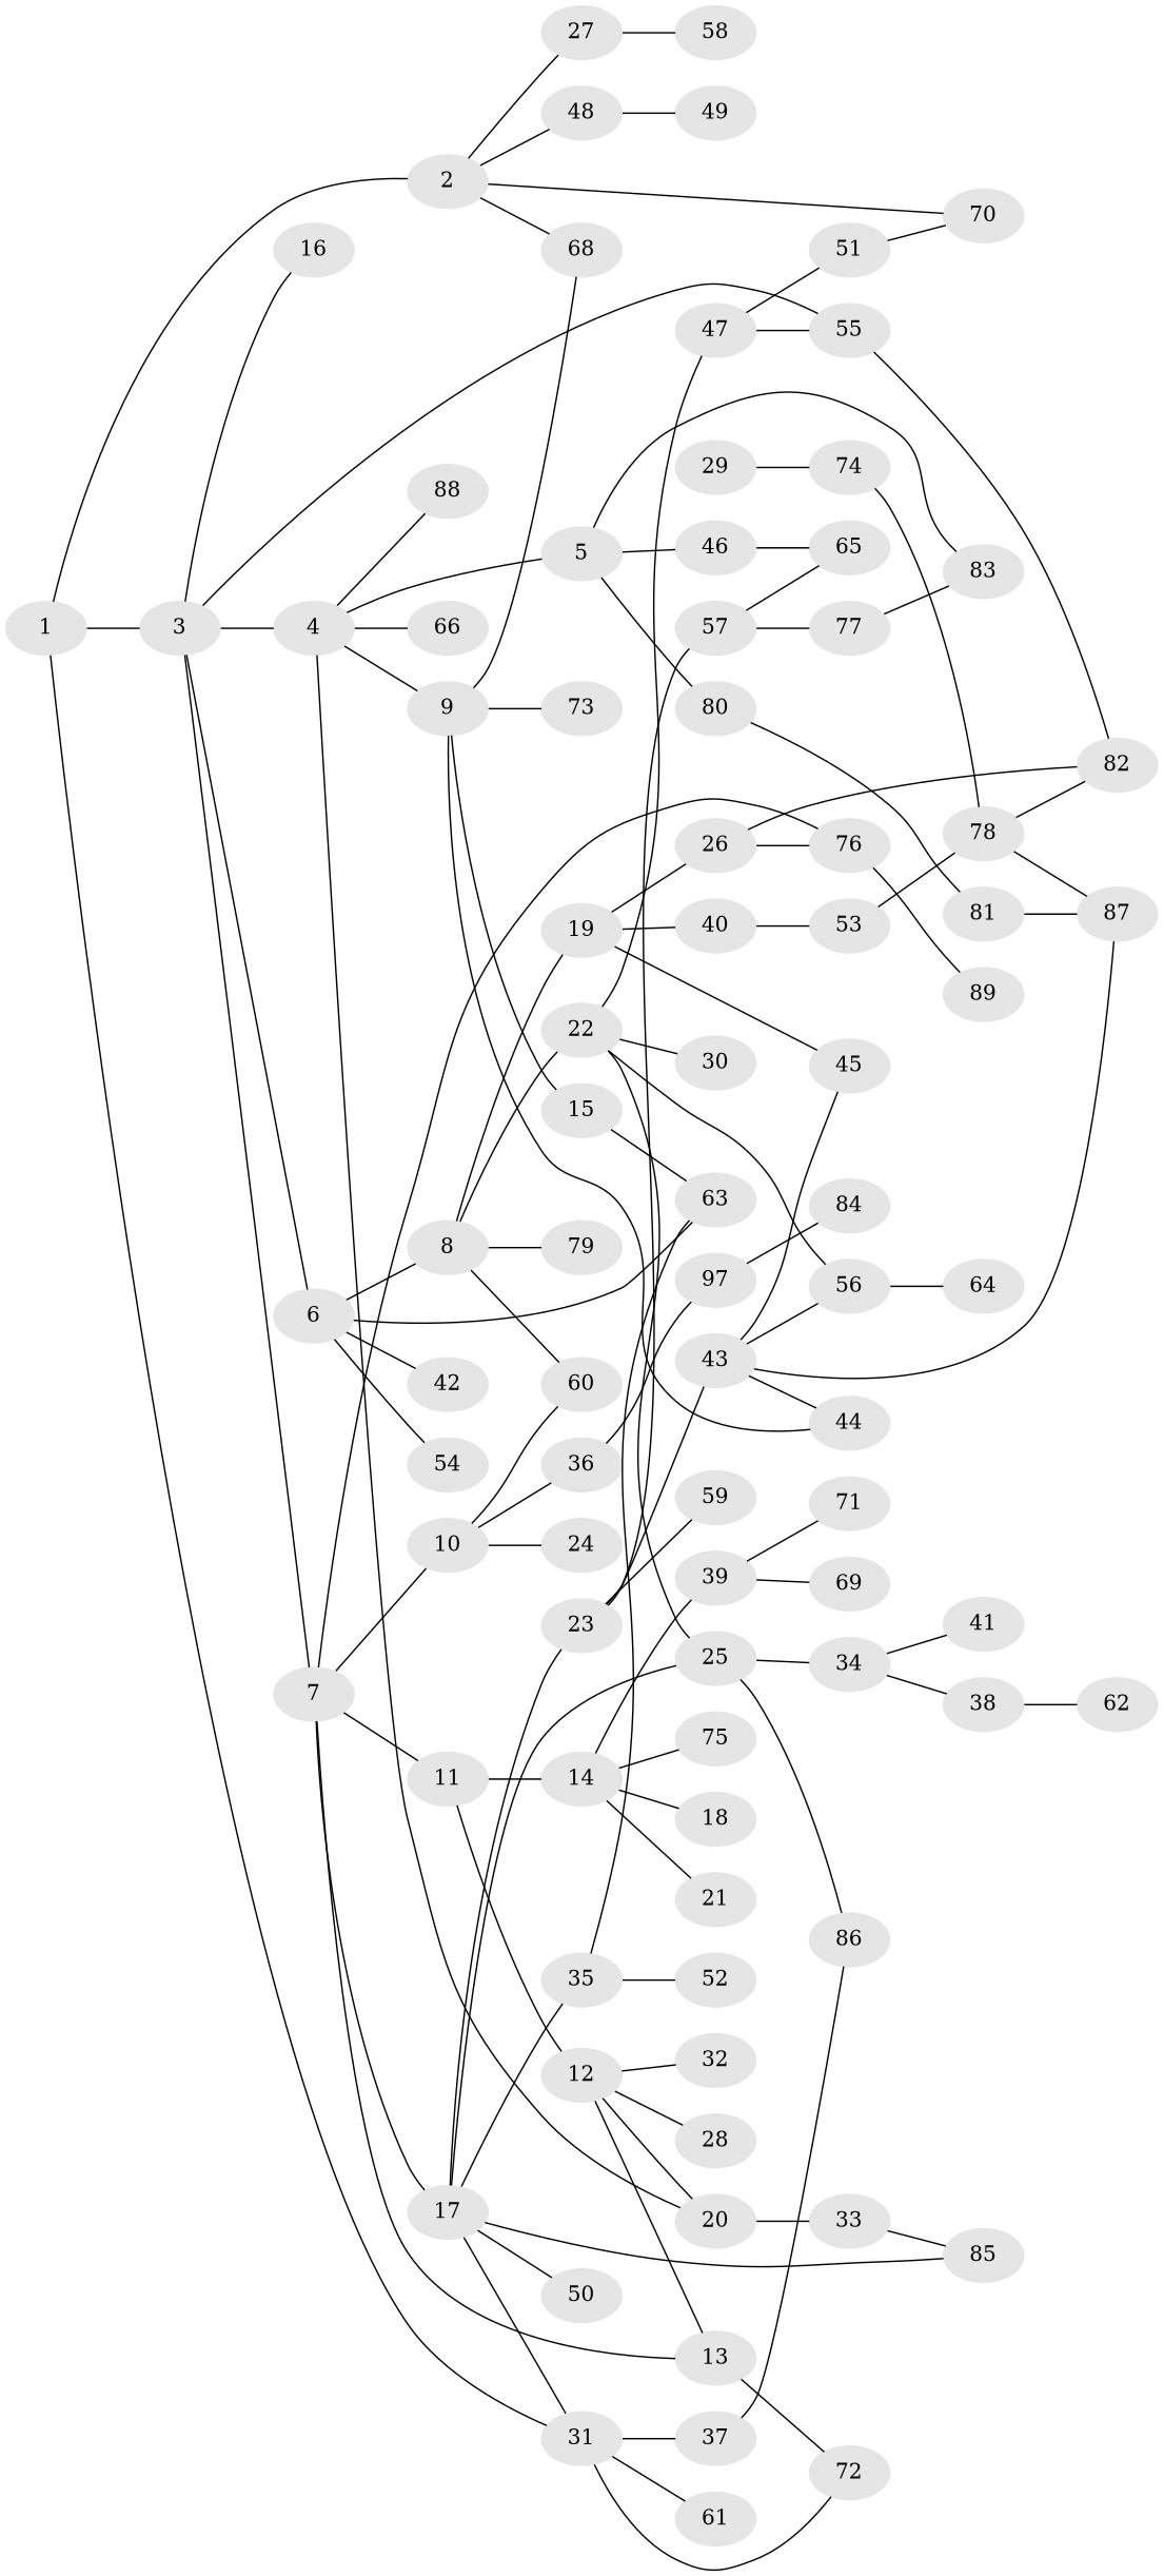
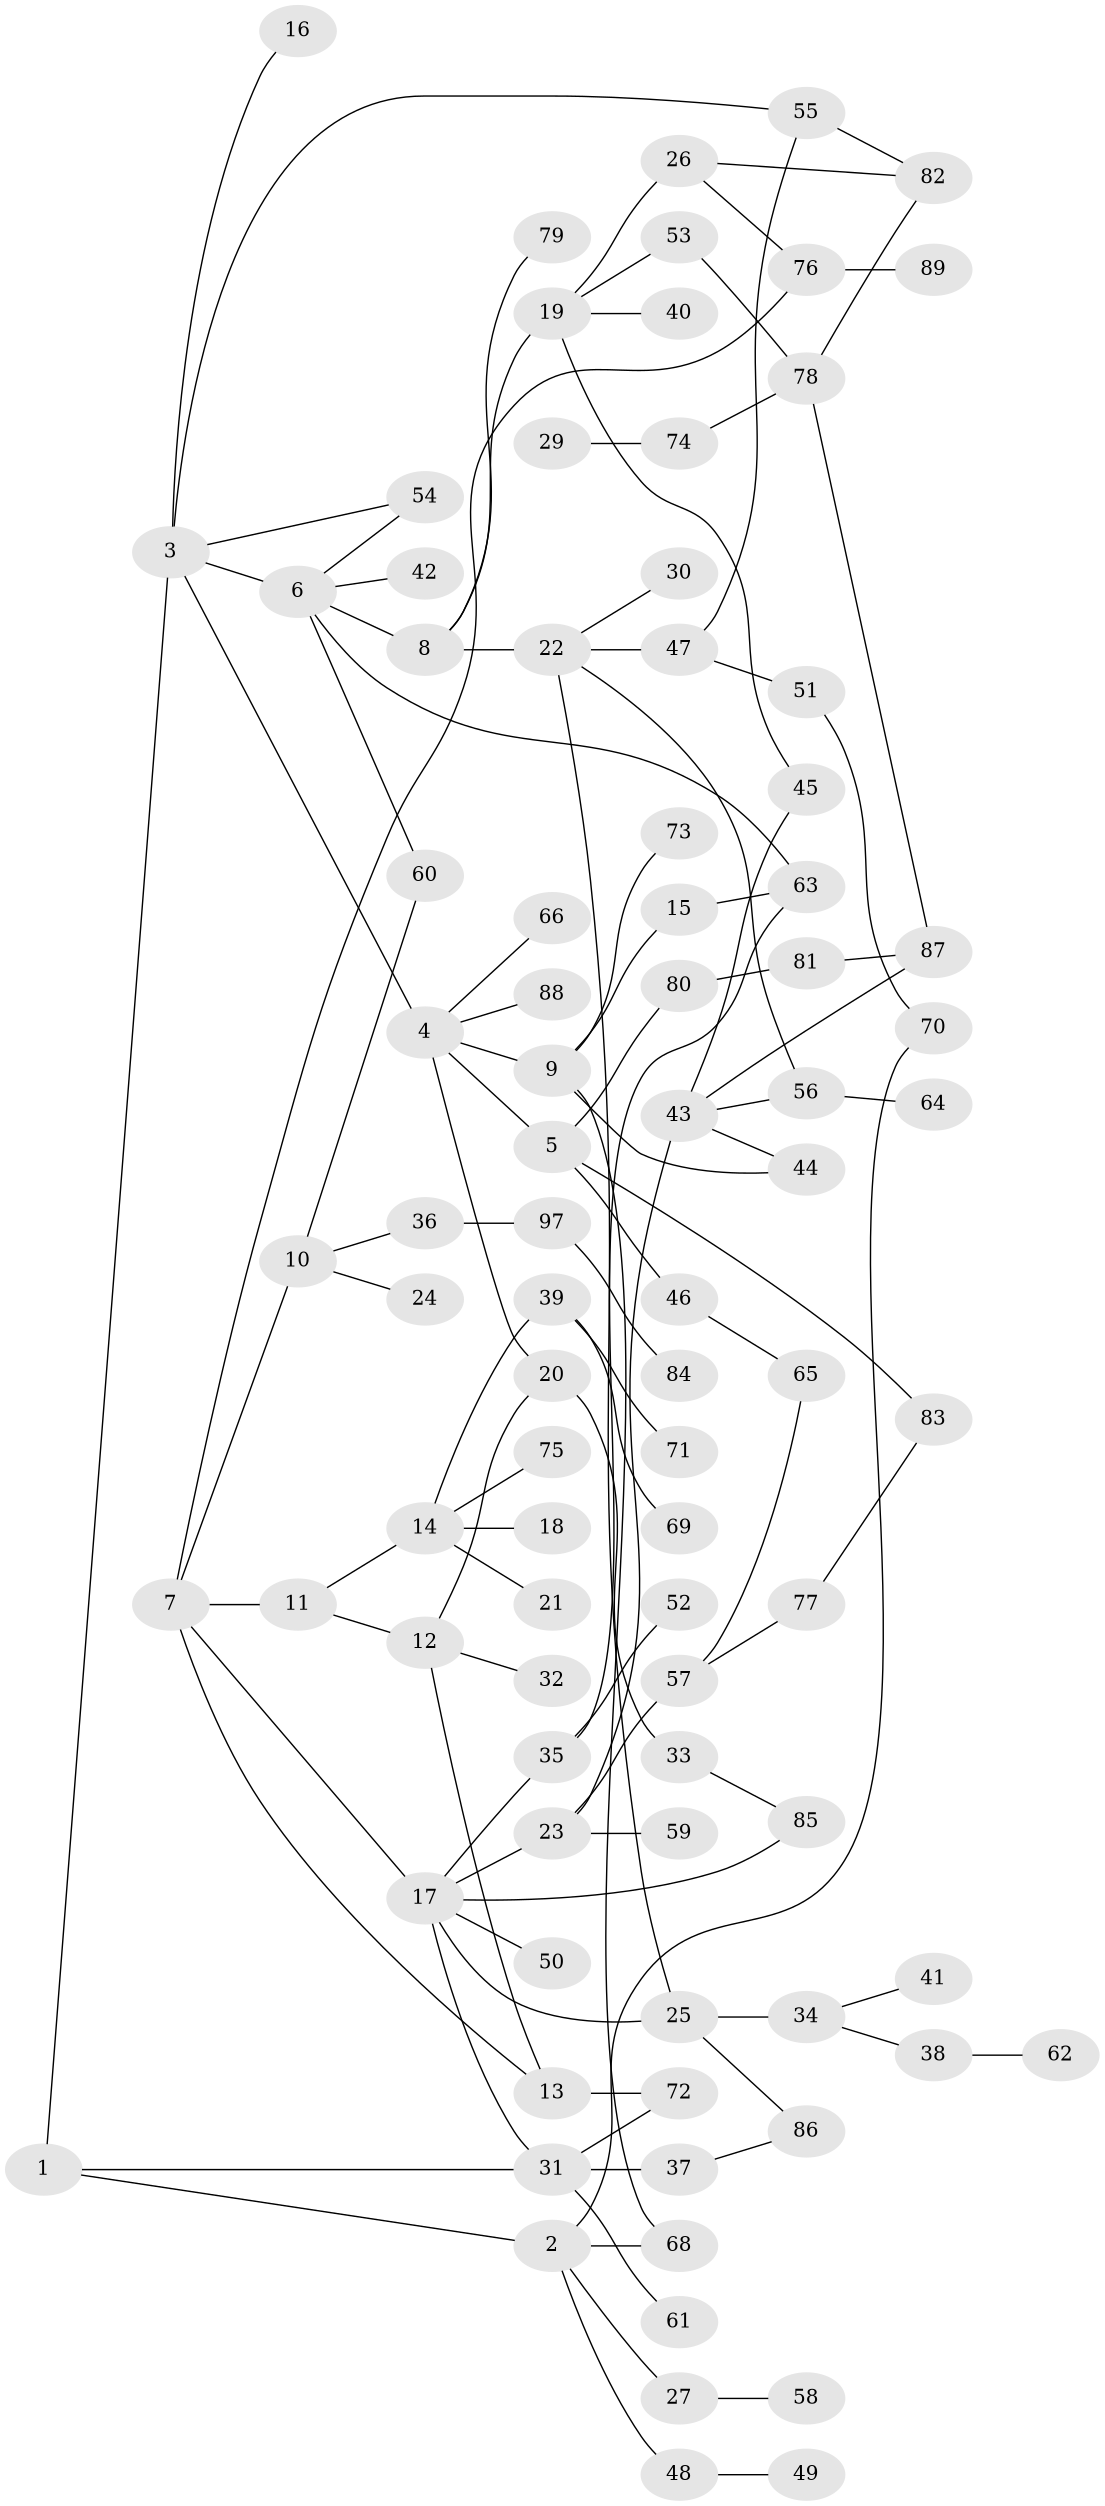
  graph {
    rankdir=LR
    node [color=gray90 style=filled]
    1
    2
    3
    31
    27
    48
    68
    70
    4
    6
    7
    16
    55
    72
    37
    61
    58
    49
    5
    9
    20
    66
    88
    8
    42
    54
    63
    10
    11
    13
    17
    76
    82
    46
    80
    83
    15
    44
    73
    33
    65
    81
    19
    22
    60
    79
    24
    36
    12
    14
    23
    25
    35
    50
    85
    89
    26
    40
    45
    30
    47
    56
    n63 [label=97]
-   28
    32
    18
    21
    39
    75
    69
    71
    43
    57
    59
    34
    86
    52
    53
    51
    64
    87
    77
    38
    41
    29
    74
    78
    62
    84
    1 -- 2
    1 -- 3
    1 -- 31
    2 -- 27
    2 -- 48
    2 -- 68
    2 -- 70
    3 -- 4
    3 -- 6
-   3 -- 7
+   3 -- 54
    3 -- 16
    3 -- 55
    31 -- 72
    31 -- 37
    31 -- 61
    27 -- 58
    48 -- 49
    4 -- 5
    4 -- 9
    4 -- 20
    4 -- 66
    4 -- 88
    6 -- 8
    6 -- 42
    6 -- 54
    6 -- 63
    7 -- 10
    7 -- 11
    7 -- 13
    7 -- 17
    7 -- 76
    55 -- 82
    37 -- 86
    5 -- 46
    5 -- 80
    5 -- 83
    9 -- 68
    9 -- 15
    9 -- 44
    9 -- 73
    20 -- 33
    8 -- 19
    8 -- 22
-   8 -- 60
+   6 -- 60
    8 -- 79
    10 -- 60
    10 -- 24
    10 -- 36
    11 -- 12
    11 -- 14
    13 -- 72
    17 -- 31
    17 -- 23
    17 -- 25
    17 -- 35
    17 -- 50
    17 -- 85
    76 -- 89
    46 -- 65
    80 -- 81
    15 -- 63
    33 -- 85
    81 -- 87
    19 -- 26
    19 -- 40
    19 -- 45
    22 -- 25
    22 -- 30
    22 -- 47
    22 -- 56
    36 -- n63
    12 -- 20
    12 -- 13
-   12 -- 28
    12 -- 32
    14 -- 18
    14 -- 21
    14 -- 39
    14 -- 75
    23 -- 43
    23 -- 57
    23 -- 59
    25 -- 34
    25 -- 86
    35 -- 63
    35 -- 52
    26 -- 76
    26 -- 82
-   40 -- 53
+   19 -- 53
    47 -- 55
    47 -- 51
    56 -- 64
    n63 -- 84
    39 -- 69
    39 -- 71
    43 -- 44
    43 -- 45
    43 -- 56
    43 -- 87
    57 -- 65
    57 -- 77
    34 -- 38
    34 -- 41
    53 -- 78
    51 -- 70
    77 -- 83
    38 -- 62
    29 -- 74
    74 -- 78
    78 -- 82
    78 -- 87
  }
